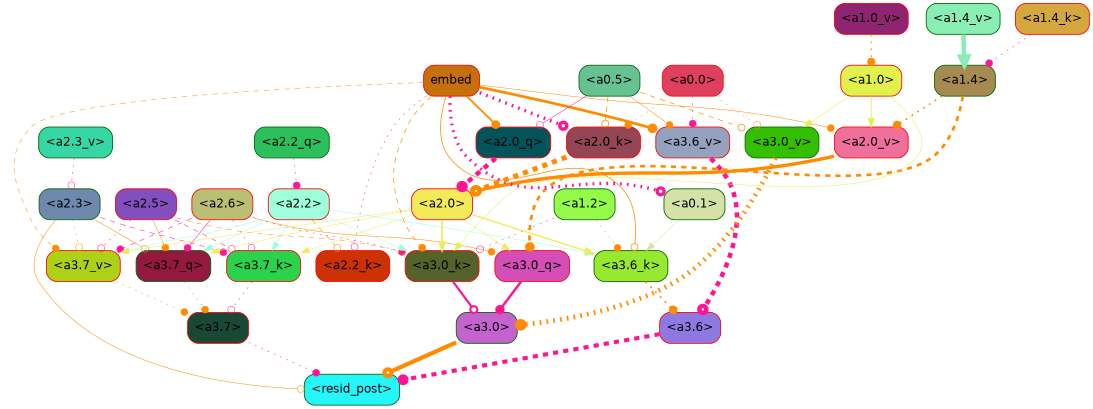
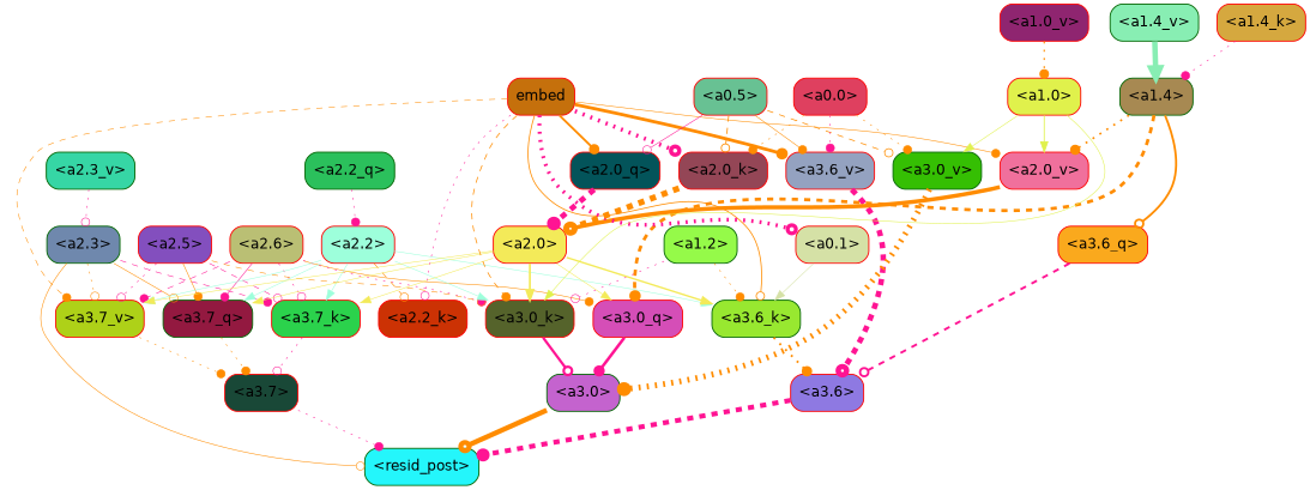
  strict digraph {
    splines=true
    node [color=red fontname=Helvetica shape=box style="filled, rounded"]
    edge [arrowhead=dot color=darkorange penwidth=0.6 style=dotted]
    "<a3.7>" [fillcolor="#194837"]
    "<resid_post>" [color=darkgreen fillcolor="#24f6fb"]
    "<a3.6>" [fillcolor="#8e79e2"]
    "<a3.0>" [color=darkgreen fillcolor="#c463ce"]
    "<a2.3>" [color=darkgreen fillcolor="#6f88ad"]
    "<a3.7_q>" [color=darkgreen fillcolor="#931940"]
    "<a3.7_k>" [fillcolor="#2bd24c"]
    "<a3.7_v>" [fillcolor="#aed118"]
+   "<a3.6_q>" [fillcolor="#faa91d"]
    "<a3.0_q>" [fillcolor="#d54eb7"]
    "<a3.6_k>" [color=darkgreen fillcolor="#98e830"]
    "<a3.0_k>" [fillcolor="#55632b"]
    "<a3.6_v>" [fillcolor="#94a2c0"]
    "<a3.0_v>" [color=darkgreen fillcolor="#35bf03"]
    "<a2.6>" [fillcolor="#babf74"]
    "<a2.5>" [fillcolor="#834fbe"]
    "<a2.2>" [fillcolor="#9dffdb"]
    "<a2.2_k>" [fillcolor="#cc3204"]
    "<a2.0>" [fillcolor="#f3ea59"]
    "<a1.4>" [color=darkgreen fillcolor="#a78952"]
    "<a2.0_v>" [fillcolor="#f0709c"]
    "<a1.2>" [color=darkgreen fillcolor="#95fa49"]
-   "<a0.1>" [color=darkgreen fillcolor="#d5e1a6"]
+   "<a0.1>" [fillcolor="#d5e1a6"]
    embed [fillcolor="#c5700c"]
    "<a2.0_q>" [fillcolor="#03545a"]
    "<a2.0_k>" [fillcolor="#944656"]
    "<a1.0>" [fillcolor="#e0f14c"]
-   "<a0.5>" [color=darkgreen fillcolor="#68c193"]
+   "<a0.5>" [fillcolor="#68c193"]
    "<a0.0>" [fillcolor="#df405f"]
    "<a2.2_q>" [color=darkgreen fillcolor="#2bc05c"]
    "<a2.3_v>" [color=darkgreen fillcolor="#36d6a5"]
    "<a1.4_k>" [fillcolor="#d5a83f"]
    "<a1.4_v>" [color=darkgreen fillcolor="#88eeb3"]
    "<a1.0_v>" [fillcolor="#8f2570"]
    "<a3.7>" -> "<resid_post>" [color=deeppink]
    "<a3.6>" -> "<resid_post>" [color=deeppink penwidth=4.751592040061951 style=dashed]
    "<a3.0>" -> "<resid_post>" [arrowhead=odot penwidth=4.904066681861877 style=bold]
    "<a2.3>" -> "<resid_post>" [arrowhead=odot style=bold]
    "<a2.3>" -> "<a3.7_q>" [arrowhead=odot style=bold]
    "<a2.3>" -> "<a3.7_k>" [color=deeppink penwidth=0.6069068089127541 style=dashed]
    "<a2.3>" -> "<a3.7_v>" [arrowhead=odot]
    "<a3.7_q>" -> "<a3.7>"
    "<a3.7_k>" -> "<a3.7>" [arrowhead=odot color=deeppink]
    "<a3.7_v>" -> "<a3.7>"
+   "<a3.6_q>" -> "<a3.6>" [arrowhead=odot color=deeppink penwidth=2.160832464694977 style=dashed]
    "<a3.0_q>" -> "<a3.0>" [color=deeppink penwidth=2.870753765106201 style=bold]
    "<a3.6_k>" -> "<a3.6>" [penwidth=2.13908451795578]
    "<a3.0_k>" -> "<a3.0>" [arrowhead=odot color=deeppink penwidth=2.520303964614868 style=bold]
    "<a3.6_v>" -> "<a3.6>" [arrowhead=odot color=deeppink penwidth=5.297133803367615 style=dashed]
    "<a3.0_v>" -> "<a3.0>" [penwidth=5.680712580680847]
    "<a2.6>" -> "<a3.7_q>" [color=deeppink style=bold]
    "<a2.6>" -> "<a3.7_k>" [arrowhead=odot color=deeppink]
    "<a2.6>" -> "<a3.7_v>" [color=deeppink style=dashed]
    "<a2.6>" -> "<a3.0_q>" [style=bold]
    "<a2.6>" -> "<a3.0_k>" [color=deeppink]
    "<a2.5>" -> "<a3.7_q>" [style=bold]
    "<a2.5>" -> "<a3.7_k>" [arrowhead=odot color=deeppink style=dashed]
    "<a2.5>" -> "<a3.7_v>" [arrowhead=odot color=deeppink]
    "<a2.5>" -> "<a3.0_k>" [arrowhead=odot style=dashed]
    "<a2.2>" -> "<a3.7_q>" [color="#9dffdb" arrowhead="" style=""]
    "<a2.2>" -> "<a3.7_k>" [color="#9dffdb" arrowhead="" style=""]
    "<a2.2>" -> "<a3.7_v>" [color="#9dffdb" arrowhead="" style=""]
    "<a2.2>" -> "<a3.6_k>" [color="#9dffdb" arrowhead="" style=""]
    "<a2.2>" -> "<a3.0_k>" [color="#9dffdb" arrowhead="" style=""]
    "<a2.2>" -> "<a2.2_k>" [arrowhead=odot penwidth=0.6722683310508728 style=dashed]
    "<a2.0>" -> "<a3.7_q>" [color="#f3ea59" arrowhead="" style=""]
    "<a2.0>" -> "<a3.7_k>" [color="#f3ea59" arrowhead="" style=""]
    "<a2.0>" -> "<a3.7_v>" [color="#f3ea59" arrowhead="" style=""]
    "<a2.0>" -> "<a3.0_q>" [color="#f3ea59" arrowhead="" style=""]
    "<a2.0>" -> "<a3.6_k>" [color="#f3ea59" penwidth=1.564806342124939 arrowhead="" style=""]
    "<a2.0>" -> "<a3.0_k>" [color="#f3ea59" penwidth=1.9353990852832794 arrowhead="" style=""]
+   "<a1.4>" -> "<a3.6_q>" [arrowhead=odot penwidth=2.0727532356977463 style=bold]
    "<a1.4>" -> "<a3.0_q>" [penwidth=3.1279823780059814 style=dashed]
    "<a1.4>" -> "<a2.0_v>" [penwidth=1.9170897603034973]
    "<a2.0_v>" -> "<a2.0>" [arrowhead=odot penwidth=3.9621697664260864 style=bold]
    "<a1.2>" -> "<a3.6_k>"
    "<a1.2>" -> "<a3.0_k>" [arrowhead=odot color=deeppink]
    "<a0.1>" -> "<a3.6_k>" [color="#d5e1a6" arrowhead="" style=""]
    embed -> "<a3.7_v>" [style=dashed]
    embed -> "<a3.6_k>" [arrowhead=odot penwidth=0.8915999233722687 style=bold]
    embed -> "<a3.0_k>" [penwidth=0.832088902592659 style=dashed]
    embed -> "<a3.6_v>" [penwidth=3.1840110421180725 style=bold]
    embed -> "<a2.2_k>" [arrowhead=odot color=deeppink]
    embed -> "<a2.0_v>" [style=bold]
    embed -> "<a0.1>" [arrowhead=odot color=deeppink penwidth=3.8132747188210487]
    embed -> "<a2.0_q>" [penwidth=2.084651827812195 style=bold]
    embed -> "<a2.0_k>" [arrowhead=odot color=deeppink penwidth=4.084526404738426]
    "<a2.0_q>" -> "<a2.0>" [color=deeppink penwidth=5.29856276512146 style=dashed]
    "<a2.0_k>" -> "<a2.0>" [arrowhead=odot penwidth=5.859246134757996 style=dashed]
    "<a1.0>" -> "<a3.0_k>" [color="#e0f14c" arrowhead="" style=""]
    "<a1.0>" -> "<a3.0_v>" [color="#e0f14c" arrowhead="" style=""]
    "<a1.0>" -> "<a2.0_v>" [color="#e0f14c" penwidth=0.9450988052412868 arrowhead="" style=""]
    "<a0.5>" -> "<a3.6_v>" [style=bold]
    "<a0.5>" -> "<a3.0_v>" [arrowhead=odot penwidth=0.8331108838319778 style=dashed]
    "<a0.5>" -> "<a2.0_q>" [arrowhead=odot color=deeppink style=bold]
    "<a0.5>" -> "<a2.0_k>" [arrowhead=odot penwidth=0.9412797391414642 style=dashed]
    "<a0.0>" -> "<a3.6_v>" [color=deeppink]
-   "<a0.0>" -> "<a3.0_v>" [arrowhead=odot]
+   "<a0.0>" -> "<a3.0_v>"
    "<a0.0>" -> "<a2.0_k>"
    "<a2.2_q>" -> "<a2.2>" [color=deeppink]
    "<a2.3_v>" -> "<a2.3>" [arrowhead=odot color=deeppink]
    "<a1.4_k>" -> "<a1.4>" [color=deeppink]
    "<a1.4_v>" -> "<a1.4>" [color="#88eeb3" penwidth=5.280138969421387 arrowhead="" style=""]
    "<a1.0_v>" -> "<a1.0>" [penwidth=1.318962275981903]
  }
